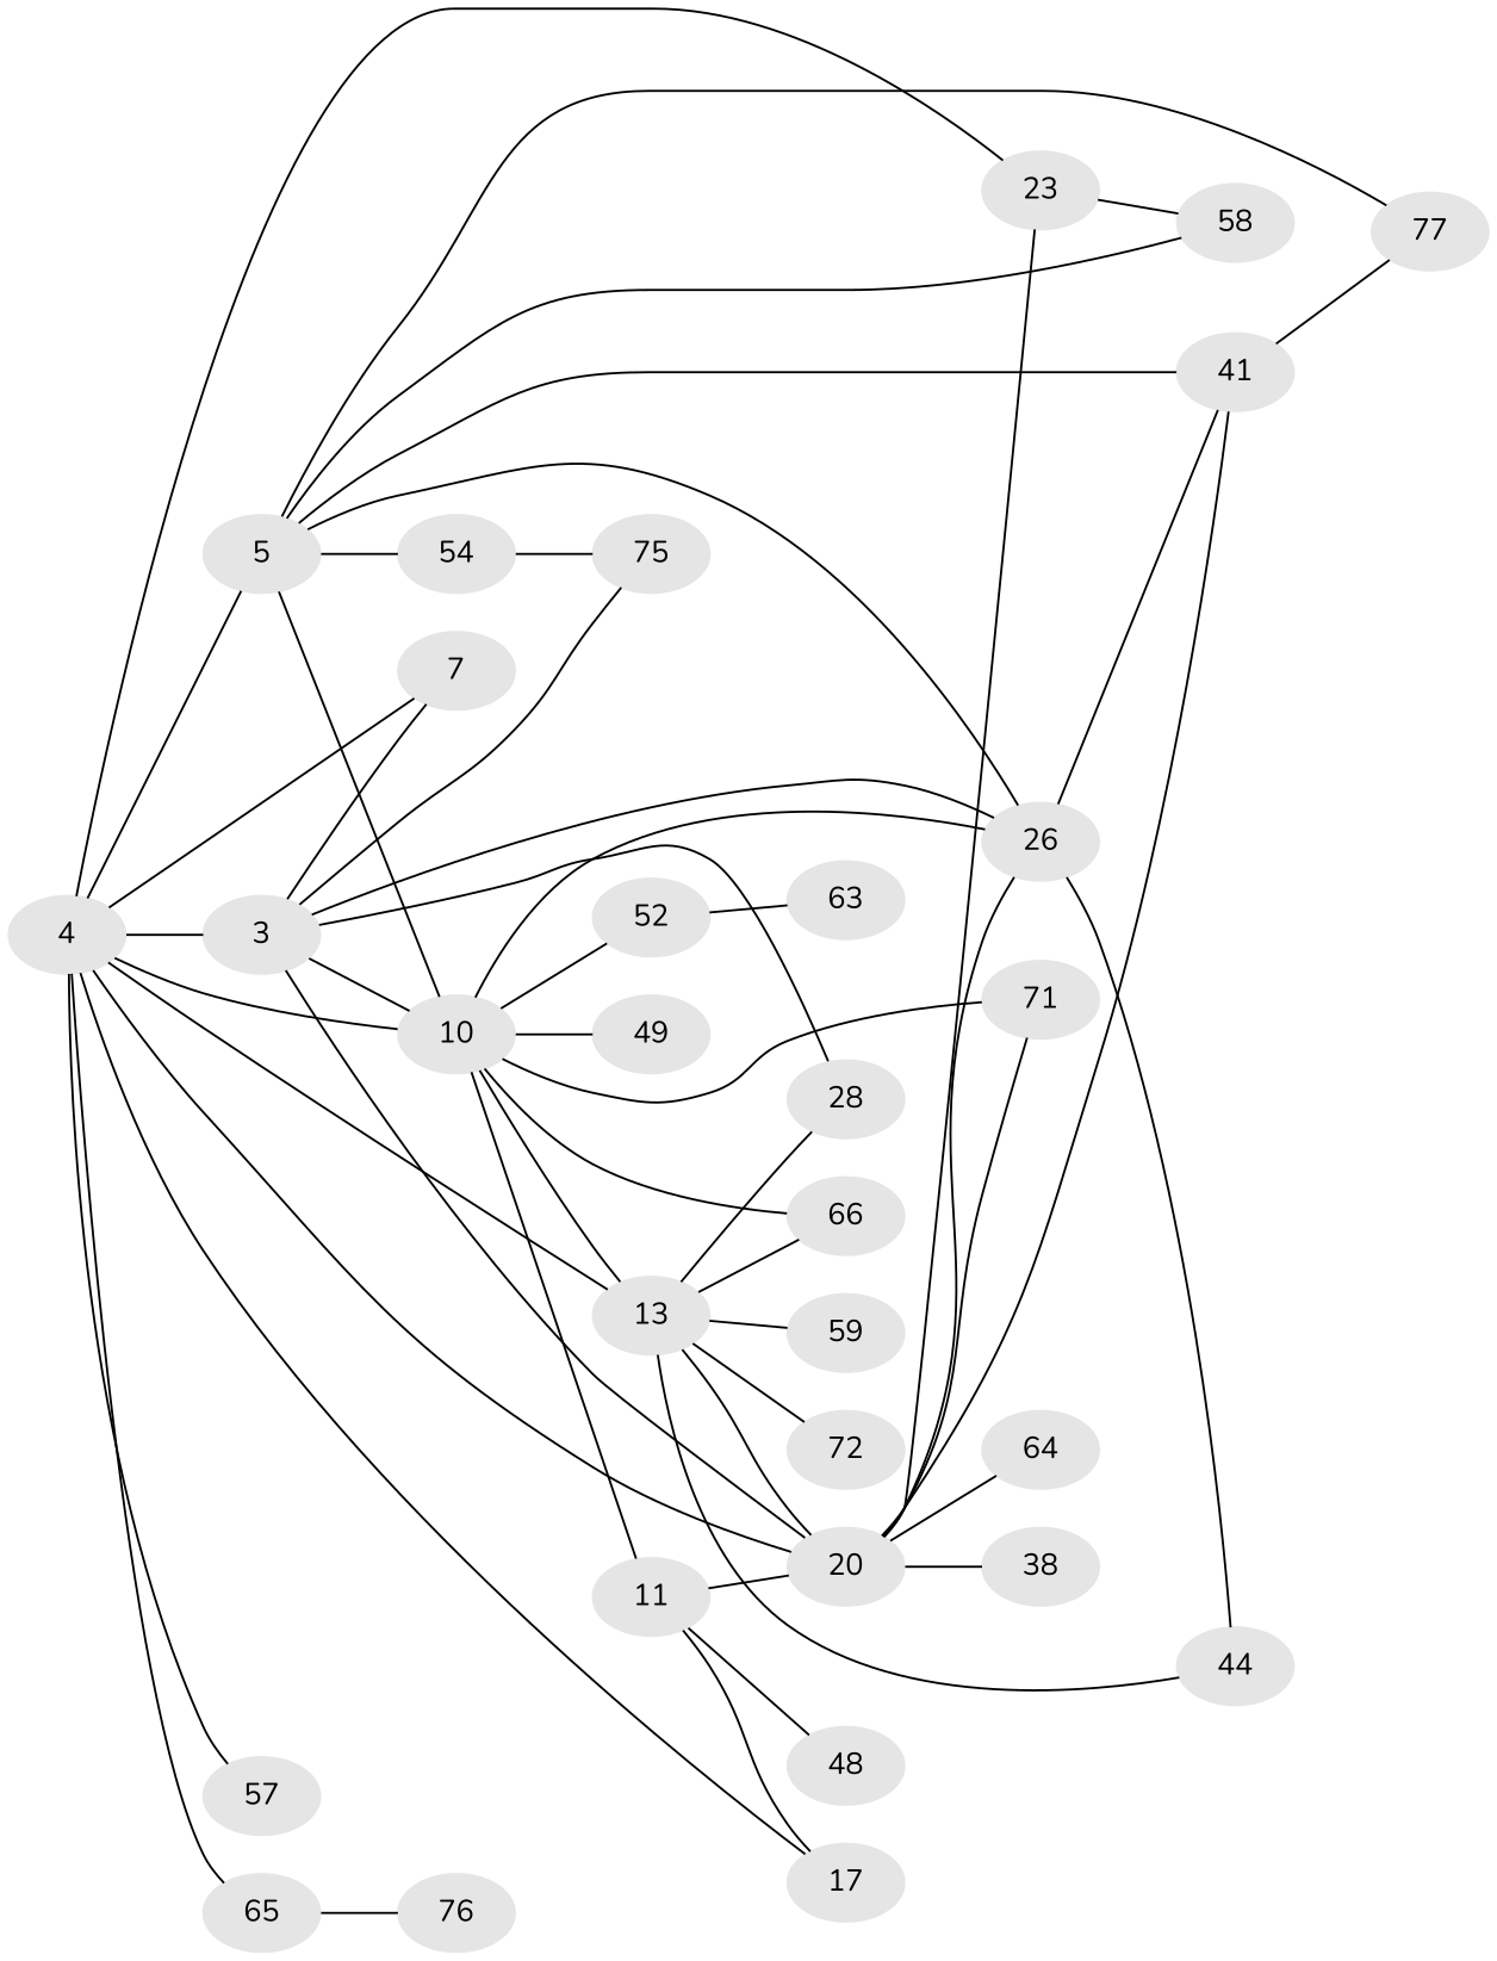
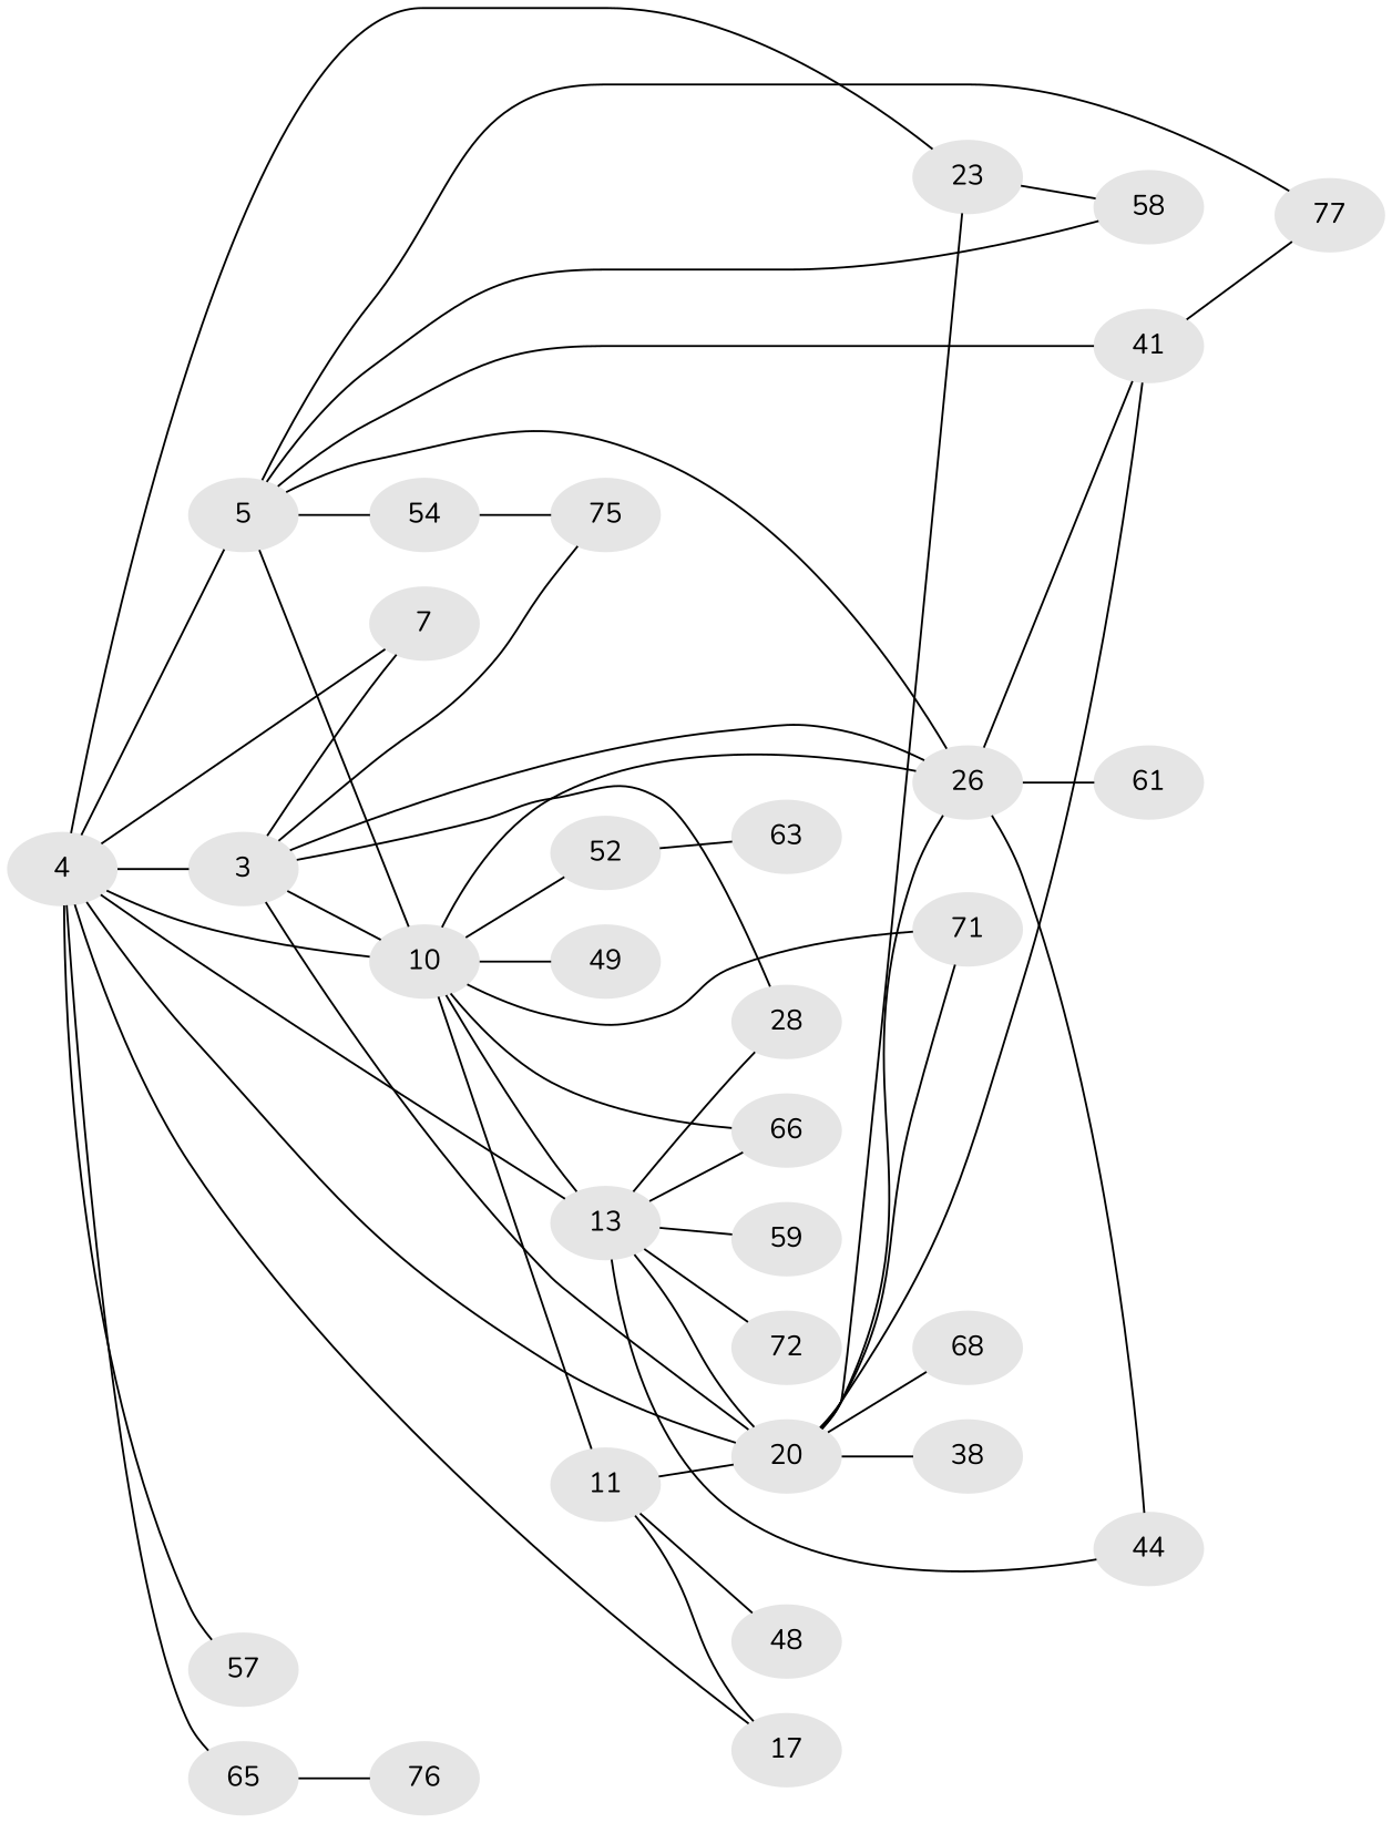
  graph {
    fontname=Nunito
    rankdir=LR
    node [color=gray90 fontname=Nunito style=filled]
    edge [fontname=Nunito]
    n1 [label=4 super="+69+24+2+4"]
    3 [super="+6+22"]
    5 [super="+43+32+18+8+79"]
    7 [super="+19"]
    10 [super="+27+12+14"]
    13 [super="+15"]
    17 [super="+33"]
    20 [super="+80+70+74+37"]
    23 [super="+36"]
    57
    65
    26 [super="+42+35"]
    28 [super="+31"]
    75
    41 [super="+45+62"]
    54
    58
    77
    11
    49
    n21 [label=52]
    66
    71 [super="+73"]
    44 [super="+64"]
    59
    72
    38
-   68 [label=64]
+   68
    76
+   61
    48
    63
    n1 -- 3 [weight=4]
    n1 -- 5 [weight=2]
    n1 -- 7
    n1 -- 10 [weight=2]
    n1 -- 13
    n1 -- 17
    n1 -- 20
    n1 -- 23
    n1 -- 57
    n1 -- 65
    3 -- 7
    3 -- 10
    3 -- 20
    3 -- 26
    3 -- 28
    3 -- 75
    5 -- 10 [weight=3]
    5 -- 26
    5 -- 41 [weight=2]
    5 -- 54
    5 -- 58
    5 -- 77
    10 -- 13
    10 -- 26
    10 -- 11
    10 -- 49
    10 -- n21
    10 -- 66
    10 -- 71 [weight=2]
    13 -- 20
    13 -- 28
    13 -- 66
    13 -- 44 [weight=2]
    13 -- 59
    13 -- 72
    20 -- 23
    20 -- 26 [weight=3]
    20 -- 41
    20 -- 71
    20 -- 38
    20 -- 68
    23 -- 58
    65 -- 76
    26 -- 41
    26 -- 44
+   26 -- 61
    41 -- 77
    54 -- 75
    11 -- 17
    11 -- 20
    11 -- 48
    n21 -- 63
  }
